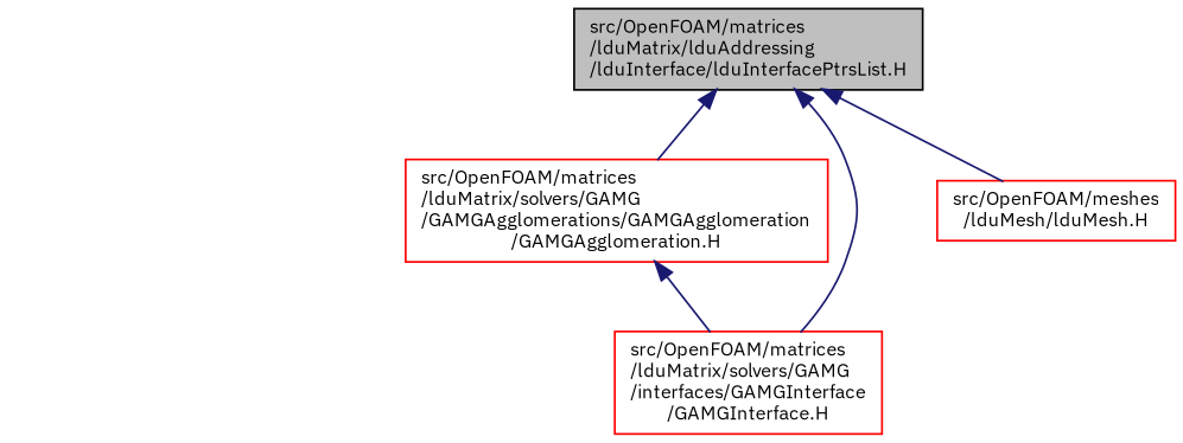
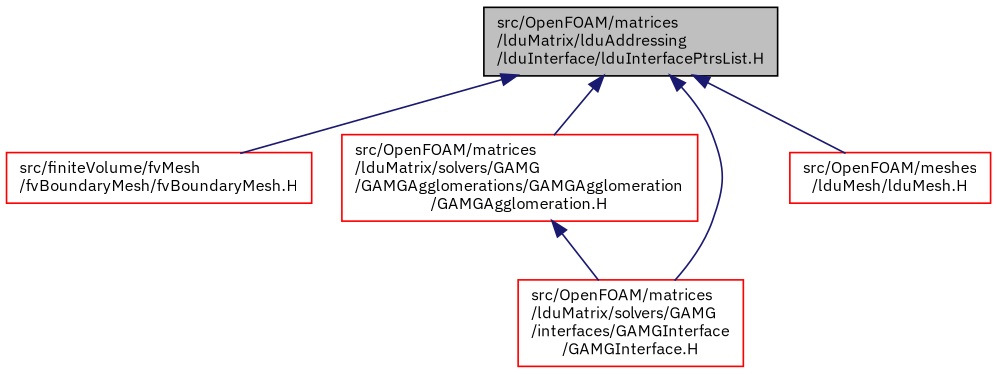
  digraph {
    fontname="IBM Plex Sans"
    node [color=red fontname="IBM Plex Sans" fontsize=10 shape=record]
    edge [color=midnightblue dir=back fontname="IBM Plex Sans" fontsize=10 labelfontname=Helvetica labelfontsize=10 style=solid]
    n1 [color=black fillcolor=grey75 fontcolor=black height=0.2 label="src/OpenFOAM/matrices\l/lduMatrix/lduAddressing\l/lduInterface/lduInterfacePtrsList.H" style=filled width=0.4]
+   n2 [height=0.2 label="src/finiteVolume/fvMesh\l/fvBoundaryMesh/fvBoundaryMesh.H" width=0.4]
    n3 [height=0.2 label="src/OpenFOAM/matrices\l/lduMatrix/solvers/GAMG\l/GAMGAgglomerations/GAMGAgglomeration\l/GAMGAgglomeration.H" width=0.4]
    n4 [height=0.2 label="src/OpenFOAM/matrices\l/lduMatrix/solvers/GAMG\l/interfaces/GAMGInterface\l/GAMGInterface.H" width=0.4]
    n5 [height=0.2 label="src/OpenFOAM/meshes\l/lduMesh/lduMesh.H" width=0.4]
+   n1 -> n2
    n1 -> n3
    n1 -> n4
    n1 -> n5
    n3 -> n4
  }
